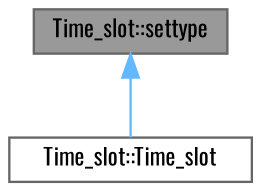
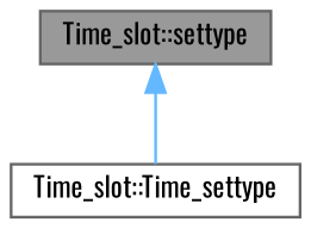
  digraph {
    rankdir=TB
    fontname=Oswald
    node [fontname=Oswald fontsize=10 shape=box style=filled]
    n1 [color=gray40 fillcolor=grey60 fontcolor=black height=0.2 label="Time_slot::settype" width=0.4]
-   n2 [color=grey40 fillcolor=white height=0.2 label="Time_slot::Time_slot" width=0.4]
+   n2 [color=grey40 fillcolor=white height=0.2 label="Time_slot::Time_settype" width=0.4]
    n1 -> n2 [color=steelblue1 dir=back fontname=Oswald fontsize=10 labelfontname=Helvetica labelfontsize=10 style=solid]
  }
